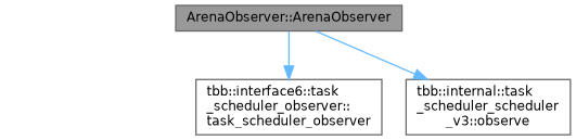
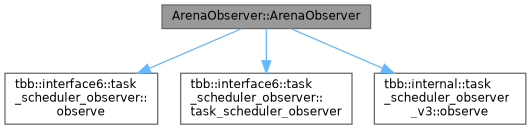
  digraph {
    rankdir=TB
    node [color=grey40 fillcolor=white fontname=Helvetica fontsize=10 shape=box style=filled]
    edge [color=steelblue1 fontname=Helvetica fontsize=10 labelfontname=Helvetica labelfontsize=10 style=solid]
    n1 [color=gray40 fillcolor=grey60 fontcolor=black height=0.2 label="ArenaObserver::ArenaObserver" width=0.4]
+   n2 [height=0.2 label="tbb::interface6::task\l_scheduler_observer::\lobserve" width=0.4]
    n3 [height=0.2 label="tbb::interface6::task\l_scheduler_observer::\ltask_scheduler_observer" width=0.4]
-   n4 [height=0.2 label="tbb::internal::task\l_scheduler_scheduler\l_v3::observe" width=0.4]
+   n4 [height=0.2 label="tbb::internal::task\l_scheduler_observer\l_v3::observe" width=0.4]
+   n1 -> n2
    n1 -> n3
    n1 -> n4
  }
